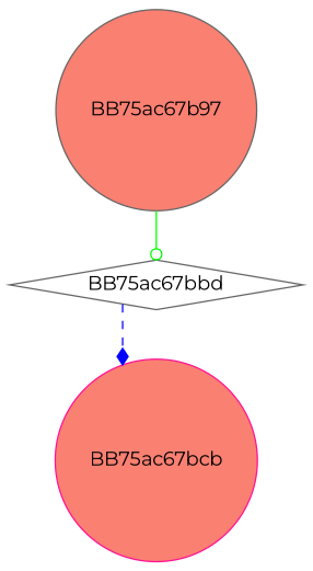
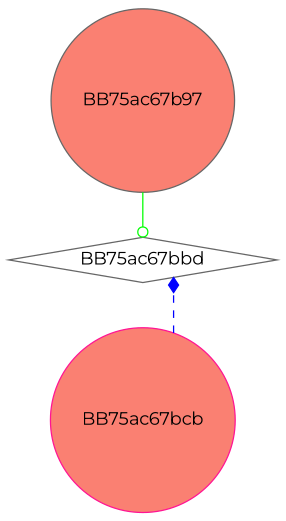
  digraph {
    fontname=Montserrat
    splines=ortho
    node [color=gray40 fillcolor=salmon fontname=Montserrat shape=circle style=filled]
    edge [fontname=Montserrat]
    n1 [label=BB75ac67b97]
    BB75ac67bbd [fillcolor=white shape=diamond]
    BB75ac67bcb [color=deeppink]
    n1 -> BB75ac67bbd [arrowhead=odot color=green style=solid]
-   BB75ac67bbd -> BB75ac67bcb [arrowhead=diamond color=blue style=dashed]
+   BB75ac67bcb -> BB75ac67bbd [arrowhead=diamond color=blue style=dashed]
  }
